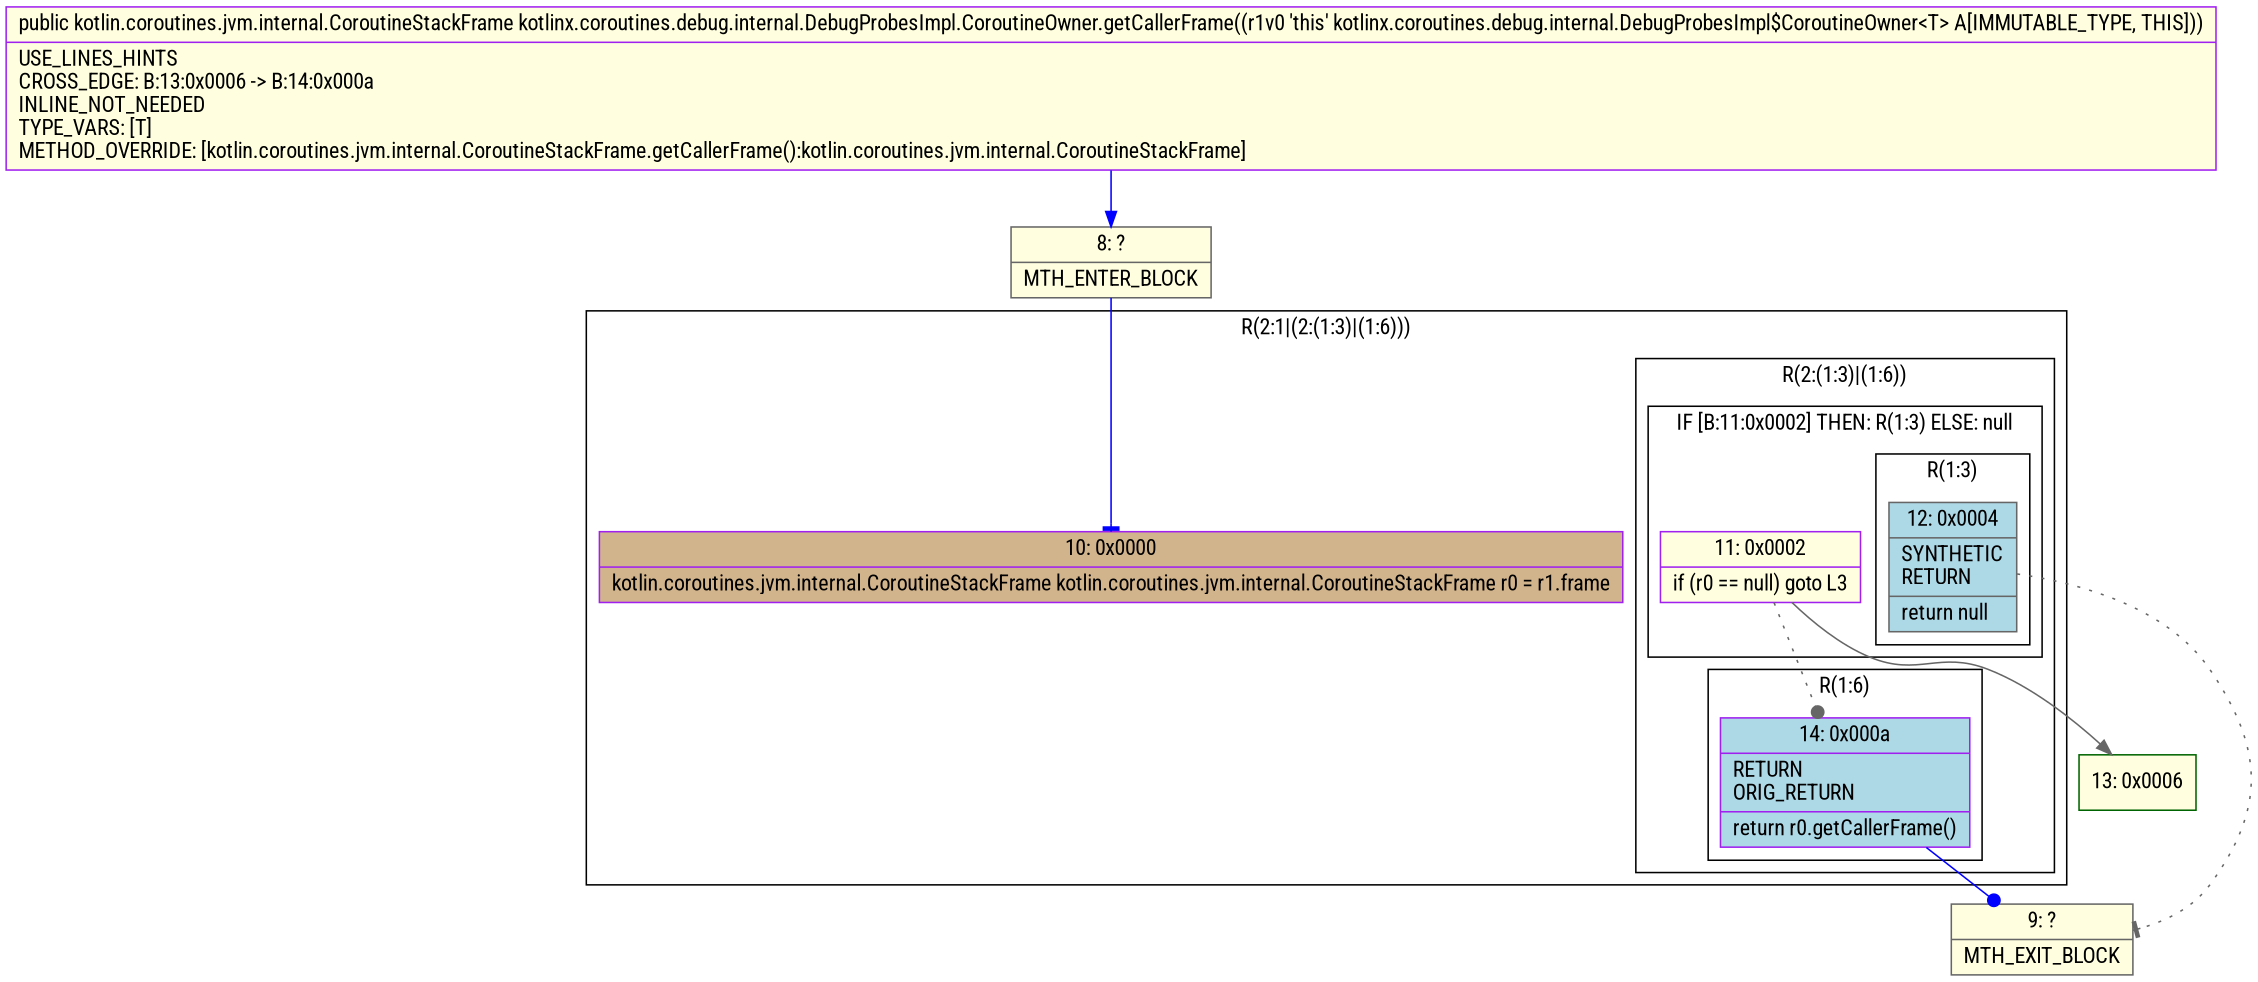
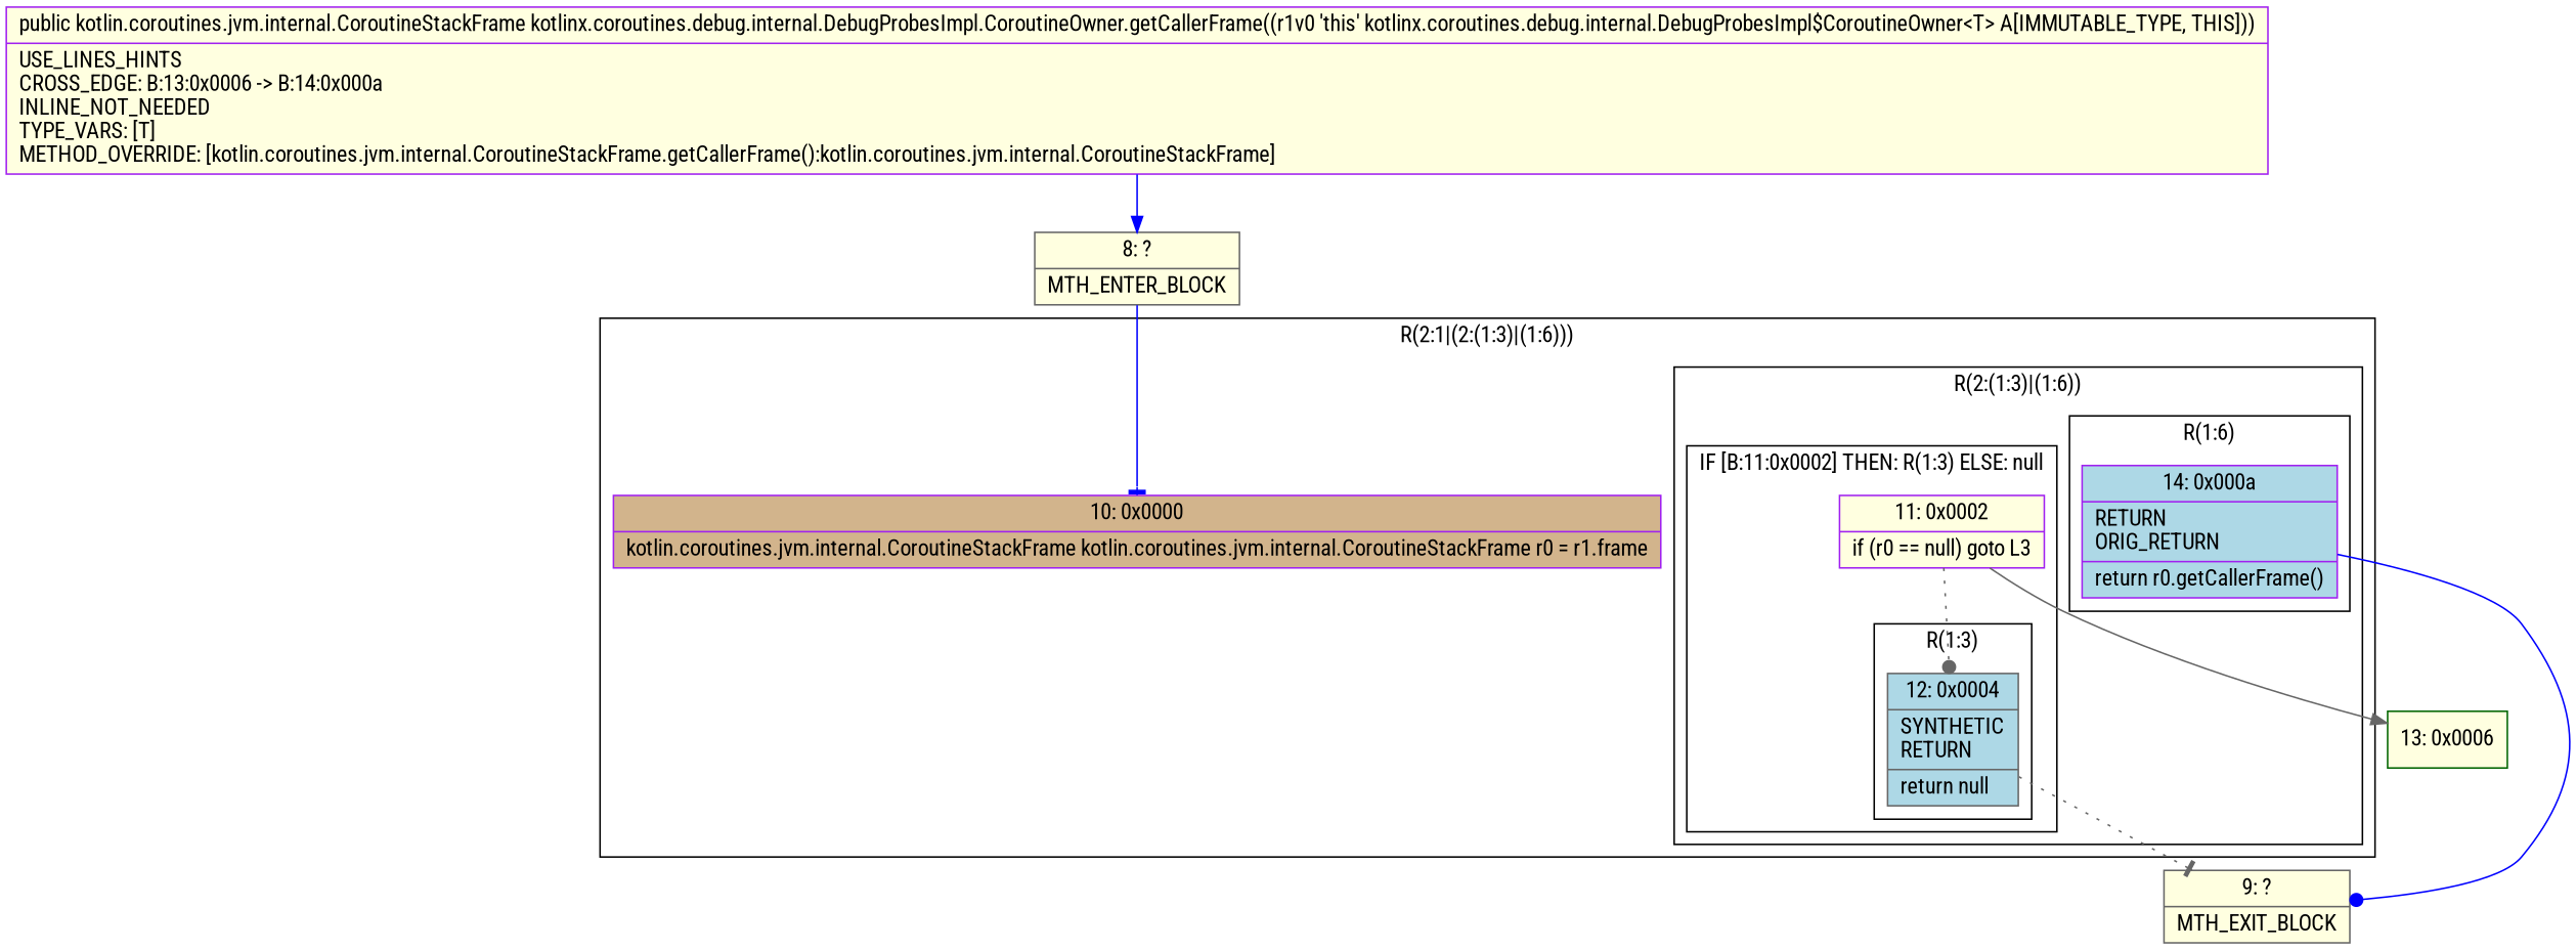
  digraph {
    fontname="Roboto Condensed"
    node [color=purple fillcolor=lightyellow fontname="Roboto Condensed" shape=record style=filled]
    edge [arrowhead=tee color=gray40 fontname="Roboto Condensed" style=solid]
    n1 [color=gray40 fillcolor=lightblue label="{12\:\ 0x0004|SYNTHETIC\lRETURN\l|return null\l}"]
    n2 [label="{11\:\ 0x0002|if (r0 == null) goto L3\l}"]
    n3 [fillcolor=lightblue label="{14\:\ 0x000a|RETURN\lORIG_RETURN\l|return r0.getCallerFrame()\l}"]
    n4 [fillcolor=tan label="{10\:\ 0x0000|kotlin.coroutines.jvm.internal.CoroutineStackFrame kotlin.coroutines.jvm.internal.CoroutineStackFrame r0 = r1.frame\l}"]
    n5 [color=gray40 label="{9\:\ ?|MTH_EXIT_BLOCK\l}"]
    n6 [color=darkgreen label="{13\:\ 0x0006}"]
    n7 [color=gray40 label="{8\:\ ?|MTH_ENTER_BLOCK\l}"]
    n8 [label="{public kotlin.coroutines.jvm.internal.CoroutineStackFrame kotlinx.coroutines.debug.internal.DebugProbesImpl.CoroutineOwner.getCallerFrame((r1v0 'this' kotlinx.coroutines.debug.internal.DebugProbesImpl$CoroutineOwner\<T\> A[IMMUTABLE_TYPE, THIS]))  | USE_LINES_HINTS\lCROSS_EDGE: B:13:0x0006 \-\> B:14:0x000a\lINLINE_NOT_NEEDED\lTYPE_VARS: [T]\lMETHOD_OVERRIDE: [kotlin.coroutines.jvm.internal.CoroutineStackFrame.getCallerFrame():kotlin.coroutines.jvm.internal.CoroutineStackFrame]\l}"]
    subgraph cluster_1 {
      label="R(2:1|(2:(1:3)|(1:6)))"
      n4
      subgraph cluster_2 {
        label="R(2:(1:3)|(1:6))"
        subgraph cluster_3 {
          label="IF [B:11:0x0002] THEN: R(1:3) ELSE: null"
          n2
          subgraph cluster_4 {
            label="R(1:3)"
            n1
          }
        }
        subgraph cluster_5 {
          label="R(1:6)"
          n3
        }
      }
    }
    n1 -> n5 [style=dotted]
-   n2 -> n3 [arrowhead=dot style=dotted]
+   n2 -> n1 [arrowhead=dot style=dotted]
    n2 -> n6 [arrowhead=normal]
    n3 -> n5 [arrowhead=dot color=blue]
    n7 -> n4 [color=blue]
    n8 -> n7 [arrowhead=normal color=blue]
  }
